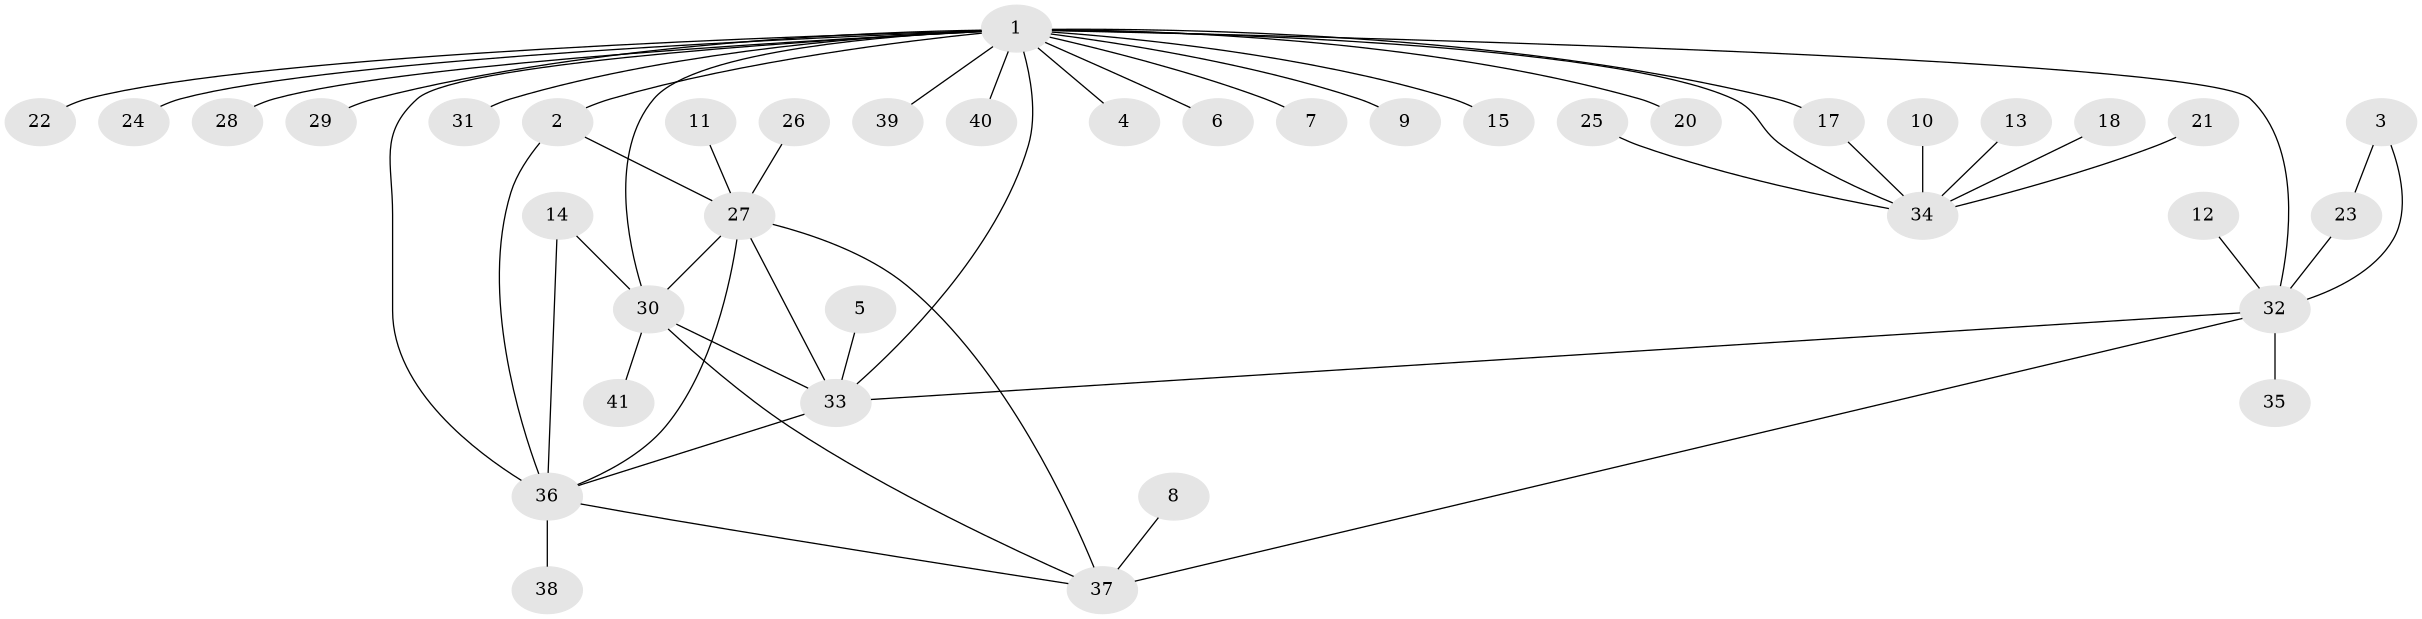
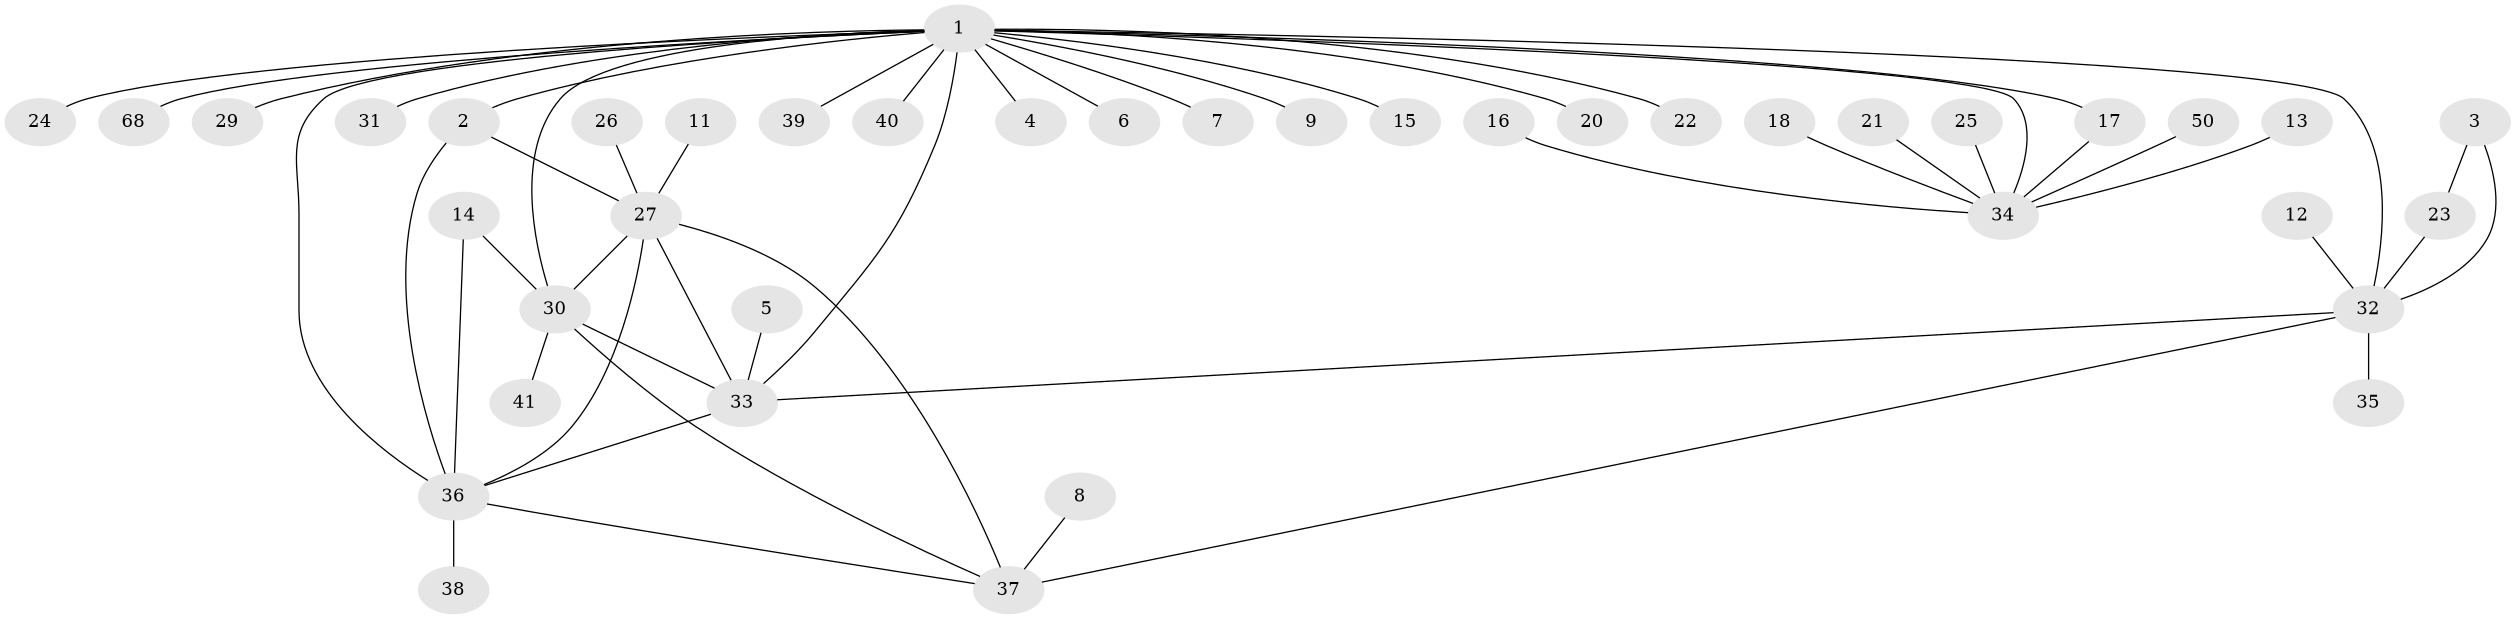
  graph {
    node [color=gray90 style=filled]
    edge [weight=1.0]
    1
    2
    4
    6
    7
    9
    15
    17
    20
    22
    24
-   28
+   28 [label=68]
    29
    30
    31
    32
    33
    34
    36
    39
    40
    27
    37
    41
    35
    38
    3
    23
    5
    8
-   10
+   10 [label=50]
    11
    12
    13
    14
+   16
    18
    21
    25
    26
    1 -- 2
    1 -- 4
    1 -- 6
    1 -- 7
    1 -- 9
    1 -- 15
    1 -- 17
    1 -- 20
    1 -- 22
    1 -- 24
    1 -- 28
    1 -- 29
    1 -- 30 [weight=2.0]
    1 -- 31
    1 -- 32 [weight=2.0]
    1 -- 33 [weight=2.0]
    1 -- 34
    1 -- 36 [weight=2.0]
    1 -- 39
    1 -- 40
    2 -- 36
    2 -- 27
    17 -- 34
    30 -- 33 [weight=2.0]
    30 -- 37
    30 -- 41
    32 -- 33
    32 -- 37
    32 -- 35
    33 -- 36
    36 -- 37
    36 -- 38
    27 -- 30
    27 -- 33
    27 -- 36
    27 -- 37
    3 -- 32
    3 -- 23
    23 -- 32
    5 -- 33
    8 -- 37
    10 -- 34
    11 -- 27
    12 -- 32
    13 -- 34
    14 -- 30
    14 -- 36
+   16 -- 34
    18 -- 34
    21 -- 34
    25 -- 34
    26 -- 27
  }
